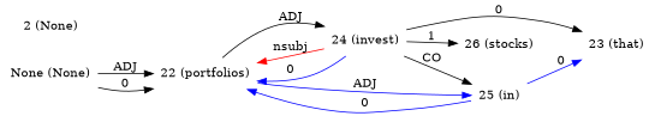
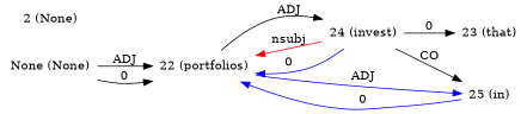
  digraph {
    rankdir=LR
    node [shape=plaintext]
    edge [dir=forward]
    n1 [label="None (None)"]
    n2 [label="22 (portfolios)"]
    n3 [label="24 (invest)"]
    n4 [label="25 (in)"]
    n5 [label="23 (that)"]
-   n6 [label="26 (stocks)"]
    n7 [label="2 (None)"]
    n1 -> n2 [label=ADJ]
    n1 -> n2 [label=0]
    n2 -> n3 [label=ADJ]
    n2 -> n4 [color=blue label=ADJ]
    n3 -> n2 [color=red label=nsubj]
    n3 -> n2 [color=blue label=0]
    n3 -> n4 [label=CO]
    n3 -> n5 [label=0]
-   n3 -> n6 [label=1]
    n4 -> n2 [color=blue label=0]
-   n4 -> n5 [color=blue label=0]
  }
